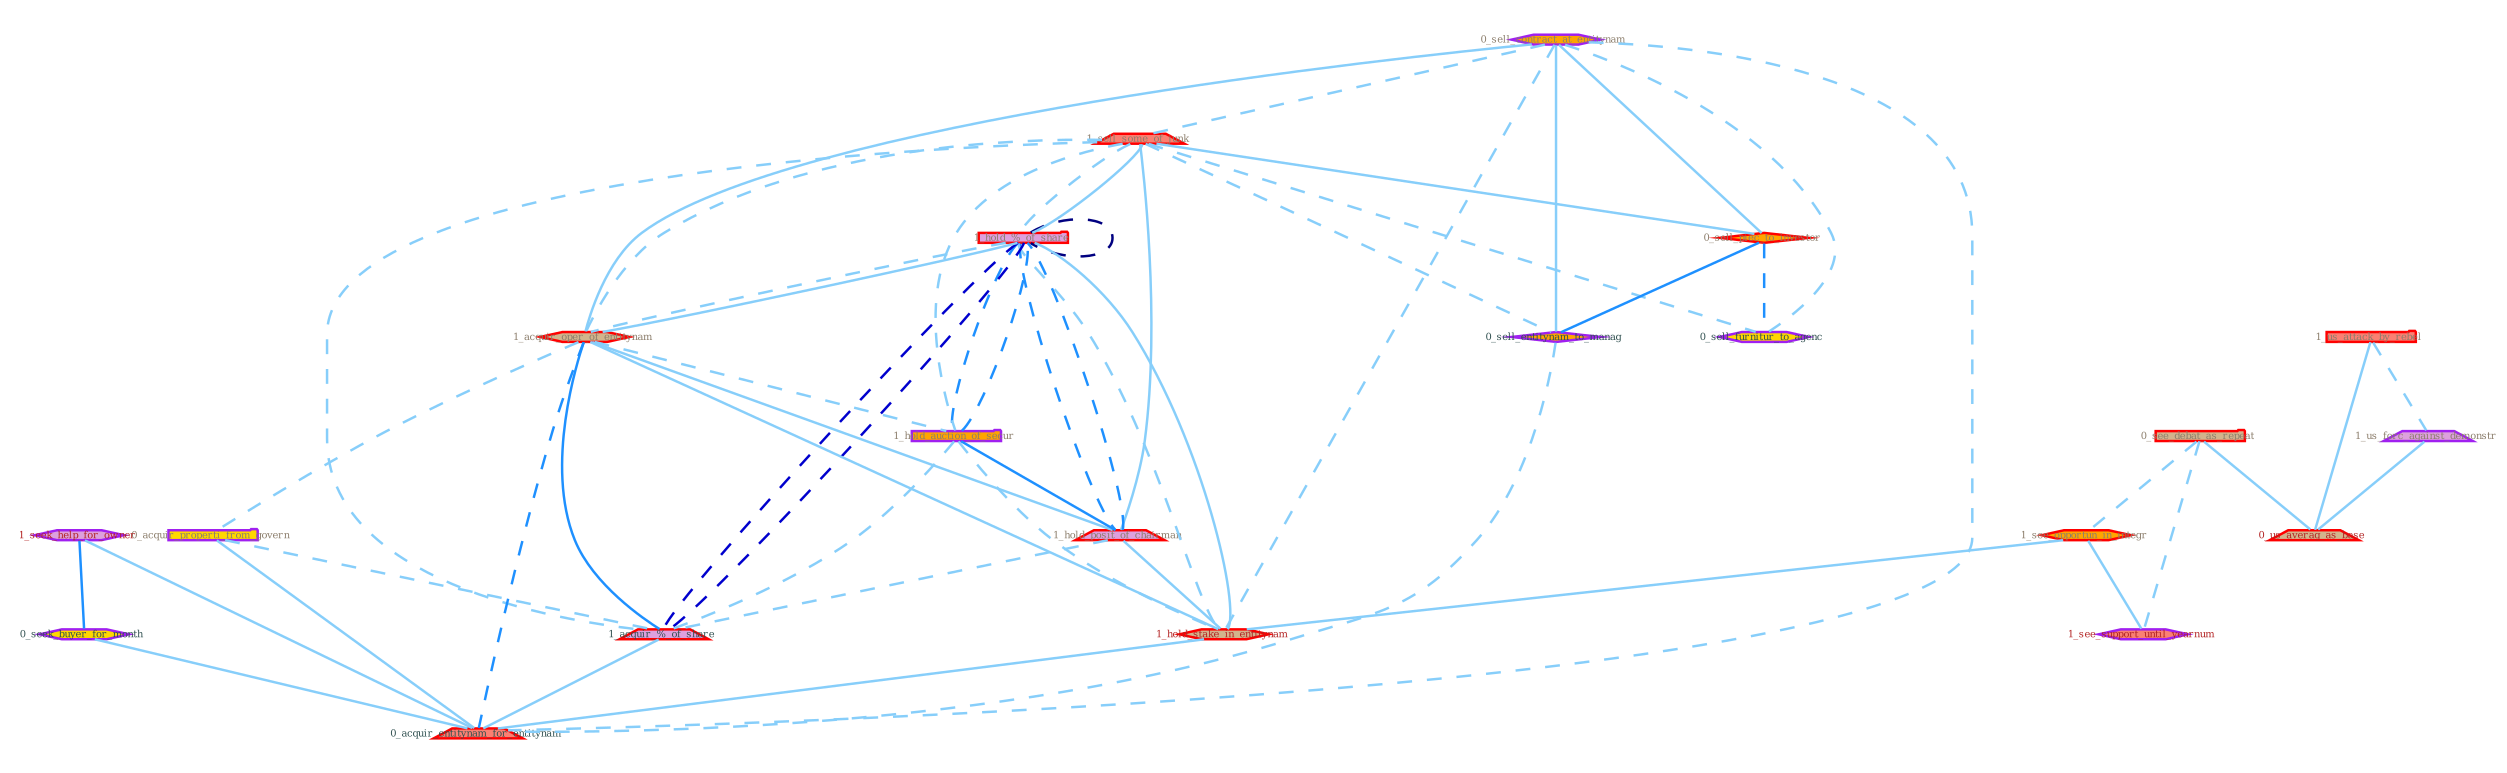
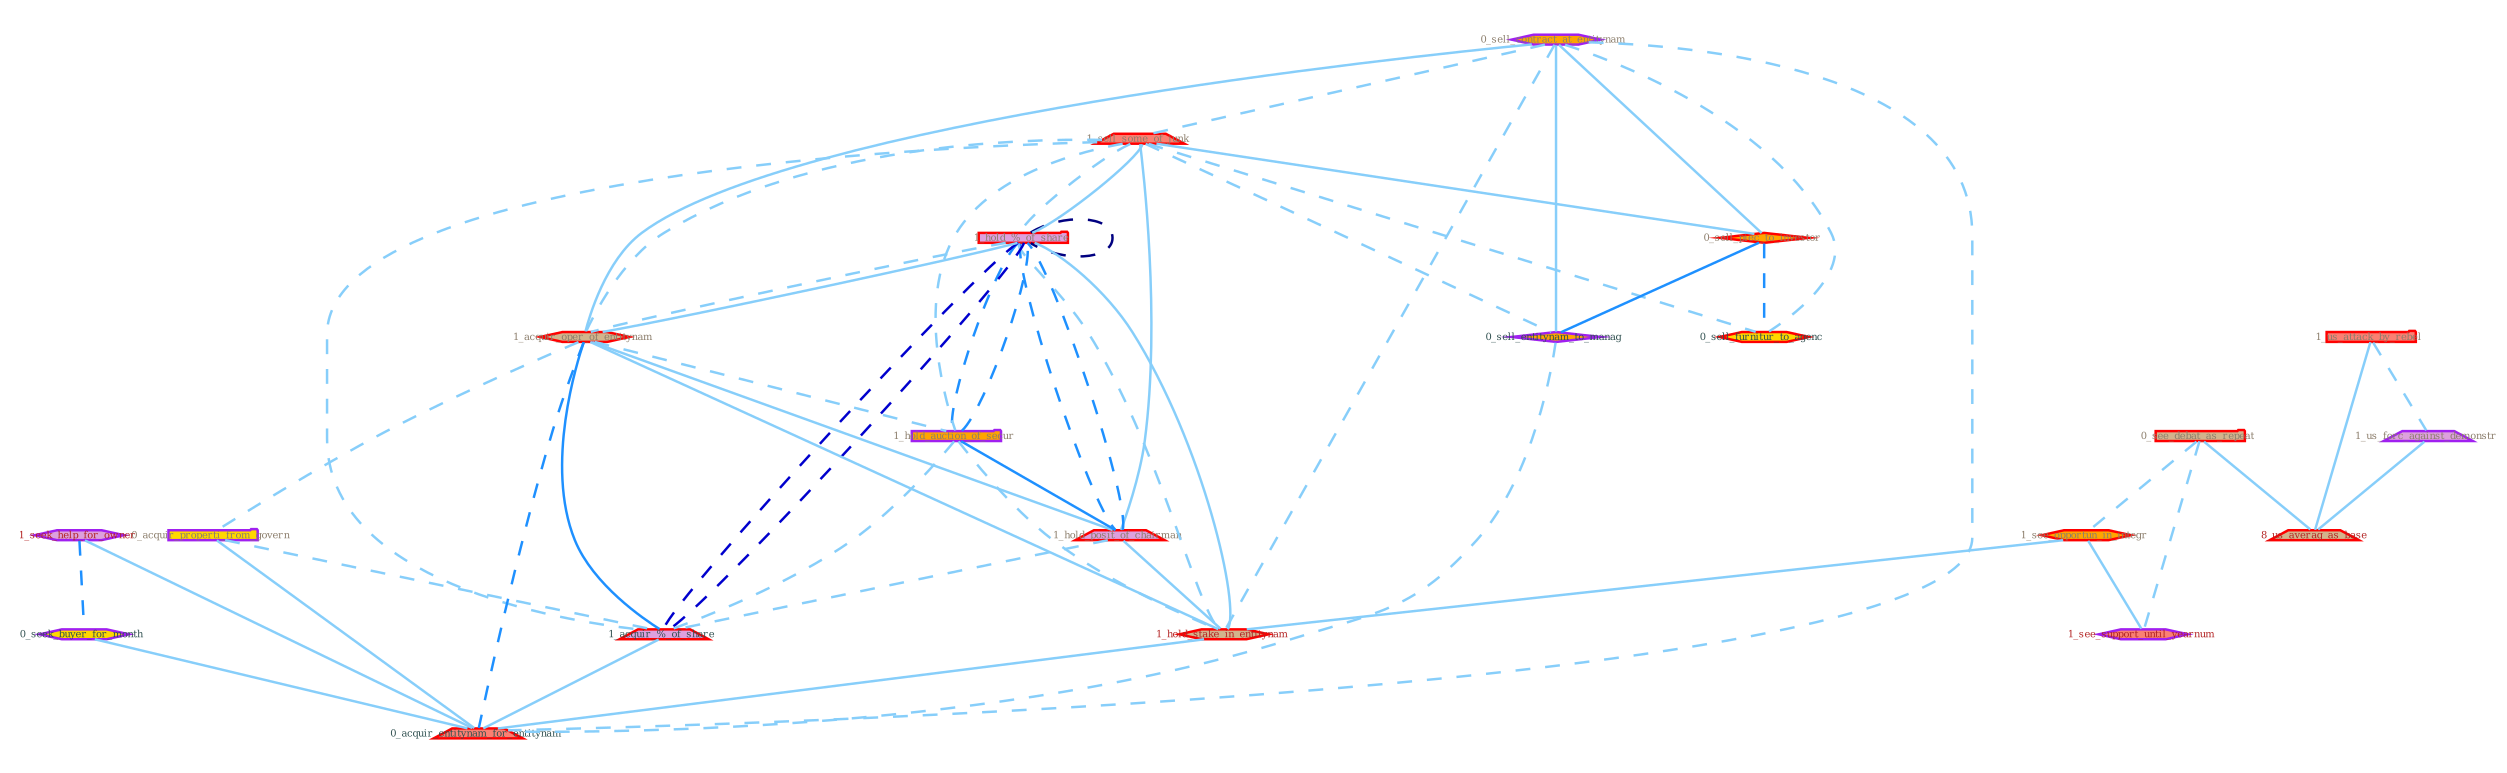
  graph {
    node [color=red fillcolor=orange fixedsize=true fontcolor="#8b7d6b" fontsize=4 shape=hexagon style=filled]
    edge [color="#87cefa" style=dashed w=1]
    "0_sell_contract_at_entitynam " [color=purple height=.06 width=.5]
    "1_hold_%_of_share " [fillcolor=plum height=.06 shape=folder width=.5]
    "1_us_attack_by_rebel " [fillcolor=salmon height=.06 shape=folder width=.5]
    "1_sell_some_of_junk " [fillcolor=salmon height=.06 shape=trapezium width=.5]
    "1_acquir_oper_of_entitynam " [fillcolor=tan height=.06 width=.5]
    "0_see_debat_as_repeat " [fillcolor=tan height=.06 shape=folder width=.5]
    "1_see_opportun_in_integr " [height=.06 width=.5]
    "1_us_forc_against_demonstr " [color=purple fillcolor=plum height=.06 shape=trapezium width=.5]
    "1_hold_auction_of_secur " [color=purple height=.06 shape=folder width=.5]
    "0_acquir_properti_from_govern " [color=purple fillcolor=gold height=.06 shape=folder width=.5]
    "0_sell_piec_to_investor " [height=.06 shape=diamond width=.5]
    "1_hold_posit_of_chairman " [fillcolor=plum height=.06 shape=trapezium width=.5]
    "1_seek_help_for_owner " [color=purple fillcolor=plum fontcolor="#b22222" height=.06 width=.5]
    "1_see_support_until_yearnum " [color=purple fillcolor=salmon fontcolor="#b22222" height=.06 width=.5]
-   "0_us_averag_as_base " [fillcolor=tan fontcolor="#b22222" height=.06 shape=trapezium width=.5]
+   "0_us_averag_as_base " [fillcolor=tan fontcolor="#b22222" height=.06 shape=trapezium width=.5 label="8_us_averag_as_base"]
    "1_hold_stake_in_entitynam " [fillcolor=tan fontcolor="#b22222" height=.06 width=.5]
-   "0_sell_furnitur_to_agenc " [color=purple fillcolor=gold fontcolor="#2f4f4f" height=.06 width=.5]
+   "0_sell_furnitur_to_agenc " [fillcolor=gold fontcolor="#2f4f4f" height=.06 width=.5]
    "0_sell_entitynam_to_manag " [color=purple fontcolor="#2f4f4f" height=.06 shape=diamond width=.5]
    "0_acquir_entitynam_for_entitynam " [fillcolor=salmon fontcolor="#2f4f4f" height=.06 shape=trapezium width=.5]
    "1_acquir_%_of_share " [fillcolor=plum fontcolor="#2f4f4f" height=.06 shape=trapezium width=.5]
    "0_seek_buyer_for_month " [color=purple fillcolor=gold fontcolor="#2f4f4f" height=.06 width=.5]
    subgraph sub_1 {
      "0_sell_contract_at_entitynam "
      "1_hold_%_of_share "
      "1_us_attack_by_rebel "
      "1_sell_some_of_junk "
      "1_acquir_oper_of_entitynam "
      "0_see_debat_as_repeat "
      "1_see_opportun_in_integr "
      "1_us_forc_against_demonstr "
      "1_hold_auction_of_secur "
      "0_acquir_properti_from_govern "
      "0_sell_piec_to_investor "
      "1_hold_posit_of_chairman "
    }
    subgraph sub_2 {
      "1_seek_help_for_owner "
      "1_see_support_until_yearnum "
      "0_us_averag_as_base "
    }
    "0_sell_contract_at_entitynam " -- "1_sell_some_of_junk "
    "0_sell_contract_at_entitynam " -- "1_acquir_oper_of_entitynam " [style=solid]
    "0_sell_contract_at_entitynam " -- "0_sell_piec_to_investor " [style=solid]
    "0_sell_contract_at_entitynam " -- "1_hold_stake_in_entitynam "
    "0_sell_contract_at_entitynam " -- "0_sell_furnitur_to_agenc "
    "0_sell_contract_at_entitynam " -- "0_sell_entitynam_to_manag " [style=solid]
    "0_sell_contract_at_entitynam " -- "0_acquir_entitynam_for_entitynam "
    "1_hold_%_of_share " -- "1_hold_%_of_share " [color="#000080" w=4]
    "1_hold_%_of_share " -- "1_sell_some_of_junk " [style=solid]
    "1_hold_%_of_share " -- "1_acquir_oper_of_entitynam "
    "1_hold_%_of_share " -- "1_hold_auction_of_secur " [color="#1e90ff" w=2]
    "1_hold_%_of_share " -- "1_hold_posit_of_chairman " [color="#1e90ff" w=2]
    "1_hold_%_of_share " -- "1_hold_stake_in_entitynam "
    "1_hold_%_of_share " -- "1_hold_stake_in_entitynam " [style=solid]
    "1_hold_%_of_share " -- "1_acquir_%_of_share " [color="#0000cd" w=3]
    "1_hold_%_of_share " -- "1_acquir_%_of_share " [color="#0000cd" w=3]
    "1_us_attack_by_rebel " -- "1_us_forc_against_demonstr "
    "1_us_attack_by_rebel " -- "0_us_averag_as_base " [style=solid]
    "1_sell_some_of_junk " -- "1_hold_%_of_share "
    "1_sell_some_of_junk " -- "1_acquir_oper_of_entitynam "
    "1_sell_some_of_junk " -- "1_hold_auction_of_secur "
    "1_sell_some_of_junk " -- "0_sell_piec_to_investor " [style=solid]
    "1_sell_some_of_junk " -- "1_hold_posit_of_chairman " [style=solid]
    "1_sell_some_of_junk " -- "0_sell_furnitur_to_agenc "
    "1_sell_some_of_junk " -- "0_sell_entitynam_to_manag "
    "1_sell_some_of_junk " -- "1_acquir_%_of_share "
    "1_acquir_oper_of_entitynam " -- "1_hold_%_of_share " [style=solid]
    "1_acquir_oper_of_entitynam " -- "1_hold_auction_of_secur "
    "1_acquir_oper_of_entitynam " -- "0_acquir_properti_from_govern "
    "1_acquir_oper_of_entitynam " -- "1_hold_posit_of_chairman " [style=solid]
    "1_acquir_oper_of_entitynam " -- "1_hold_stake_in_entitynam " [style=solid]
    "1_acquir_oper_of_entitynam " -- "0_acquir_entitynam_for_entitynam " [color="#1e90ff" w=2]
    "1_acquir_oper_of_entitynam " -- "1_acquir_%_of_share " [color="#1e90ff" style=solid w=2]
    "0_see_debat_as_repeat " -- "1_see_opportun_in_integr "
    "0_see_debat_as_repeat " -- "1_see_support_until_yearnum "
    "0_see_debat_as_repeat " -- "0_us_averag_as_base " [style=solid]
    "1_see_opportun_in_integr " -- "1_see_support_until_yearnum " [style=solid]
    "1_see_opportun_in_integr " -- "1_hold_stake_in_entitynam " [style=solid]
    "1_us_forc_against_demonstr " -- "0_us_averag_as_base " [style=solid]
    "1_hold_auction_of_secur " -- "1_hold_%_of_share " [color="#1e90ff" w=2]
    "1_hold_auction_of_secur " -- "1_hold_posit_of_chairman " [color="#1e90ff" style=solid w=2]
    "1_hold_auction_of_secur " -- "1_hold_stake_in_entitynam "
    "1_hold_auction_of_secur " -- "1_acquir_%_of_share "
    "0_acquir_properti_from_govern " -- "0_acquir_entitynam_for_entitynam " [style=solid]
    "0_acquir_properti_from_govern " -- "1_acquir_%_of_share "
    "0_sell_piec_to_investor " -- "0_sell_furnitur_to_agenc " [color="#1e90ff" w=2]
    "0_sell_piec_to_investor " -- "0_sell_entitynam_to_manag " [color="#1e90ff" style=solid w=2]
    "1_hold_posit_of_chairman " -- "1_hold_%_of_share " [color="#1e90ff" w=2]
    "1_hold_posit_of_chairman " -- "1_hold_stake_in_entitynam " [style=solid]
    "1_hold_posit_of_chairman " -- "1_acquir_%_of_share "
    "1_seek_help_for_owner " -- "0_acquir_entitynam_for_entitynam " [style=solid]
-   "1_seek_help_for_owner " -- "0_seek_buyer_for_month " [color="#1e90ff" style=solid w=2]
+   "1_seek_help_for_owner " -- "0_seek_buyer_for_month " [color="#1e90ff" w=2]
    "1_hold_stake_in_entitynam " -- "0_acquir_entitynam_for_entitynam " [style=solid]
    "0_sell_entitynam_to_manag " -- "0_acquir_entitynam_for_entitynam "
    "1_acquir_%_of_share " -- "0_acquir_entitynam_for_entitynam " [style=solid]
    "0_seek_buyer_for_month " -- "0_acquir_entitynam_for_entitynam " [style=solid]
  }
